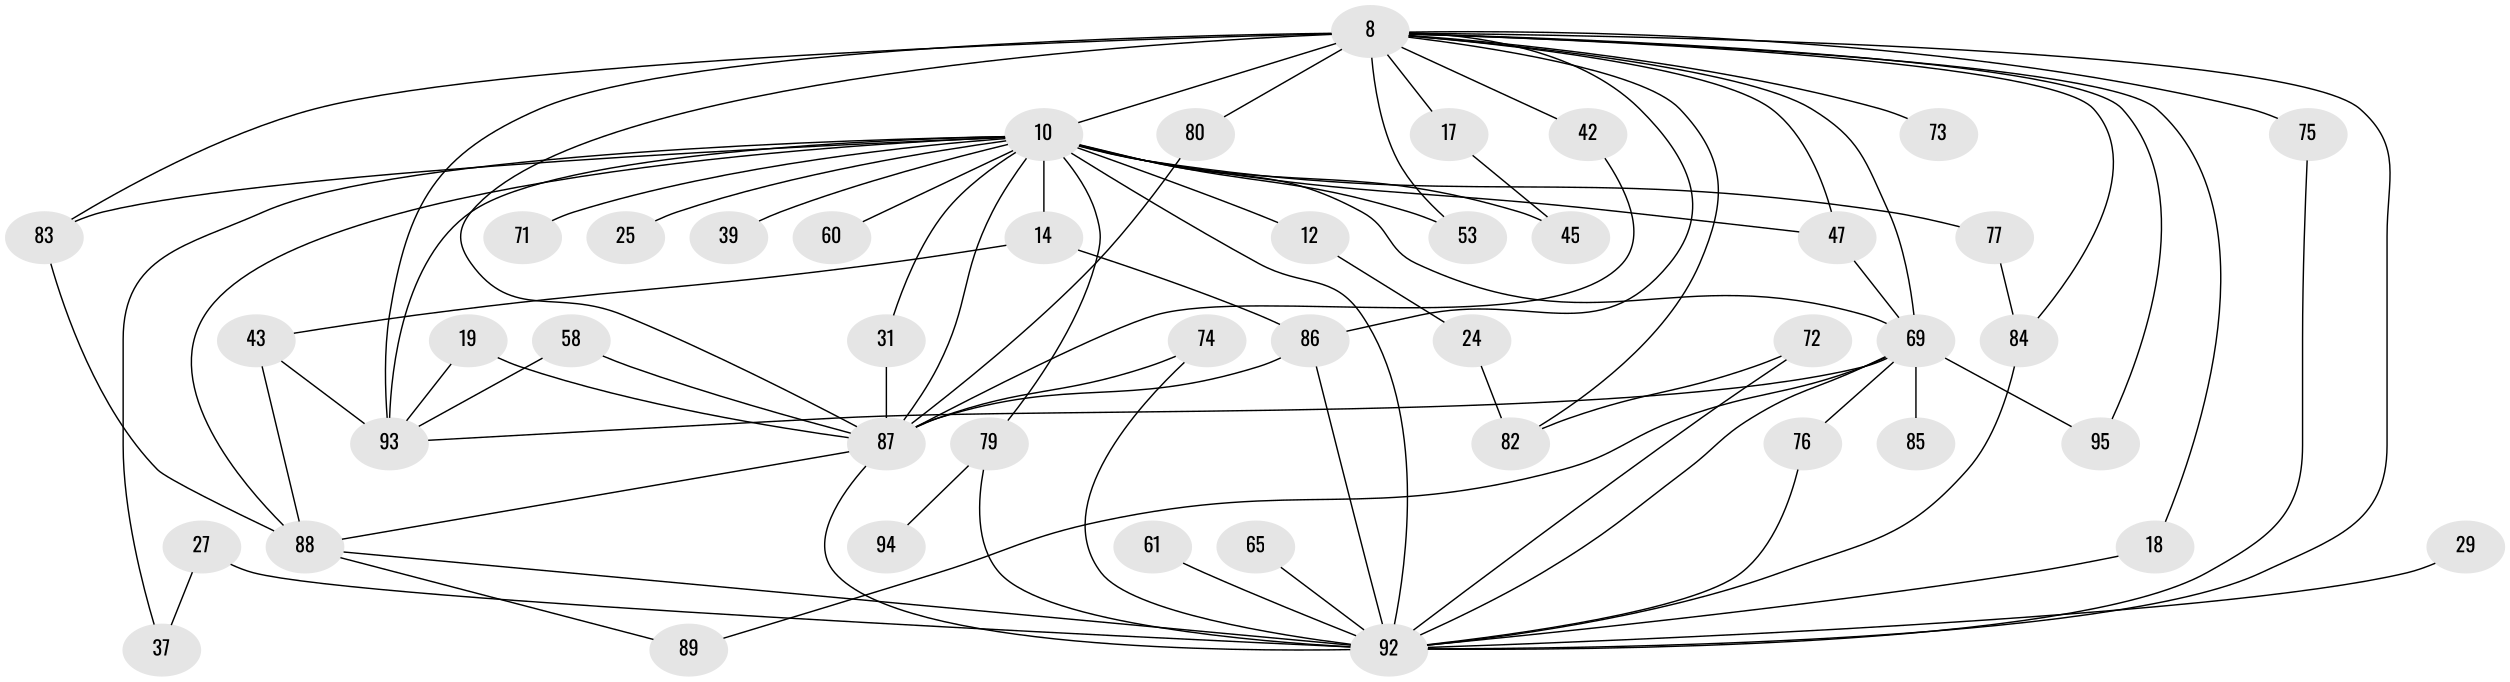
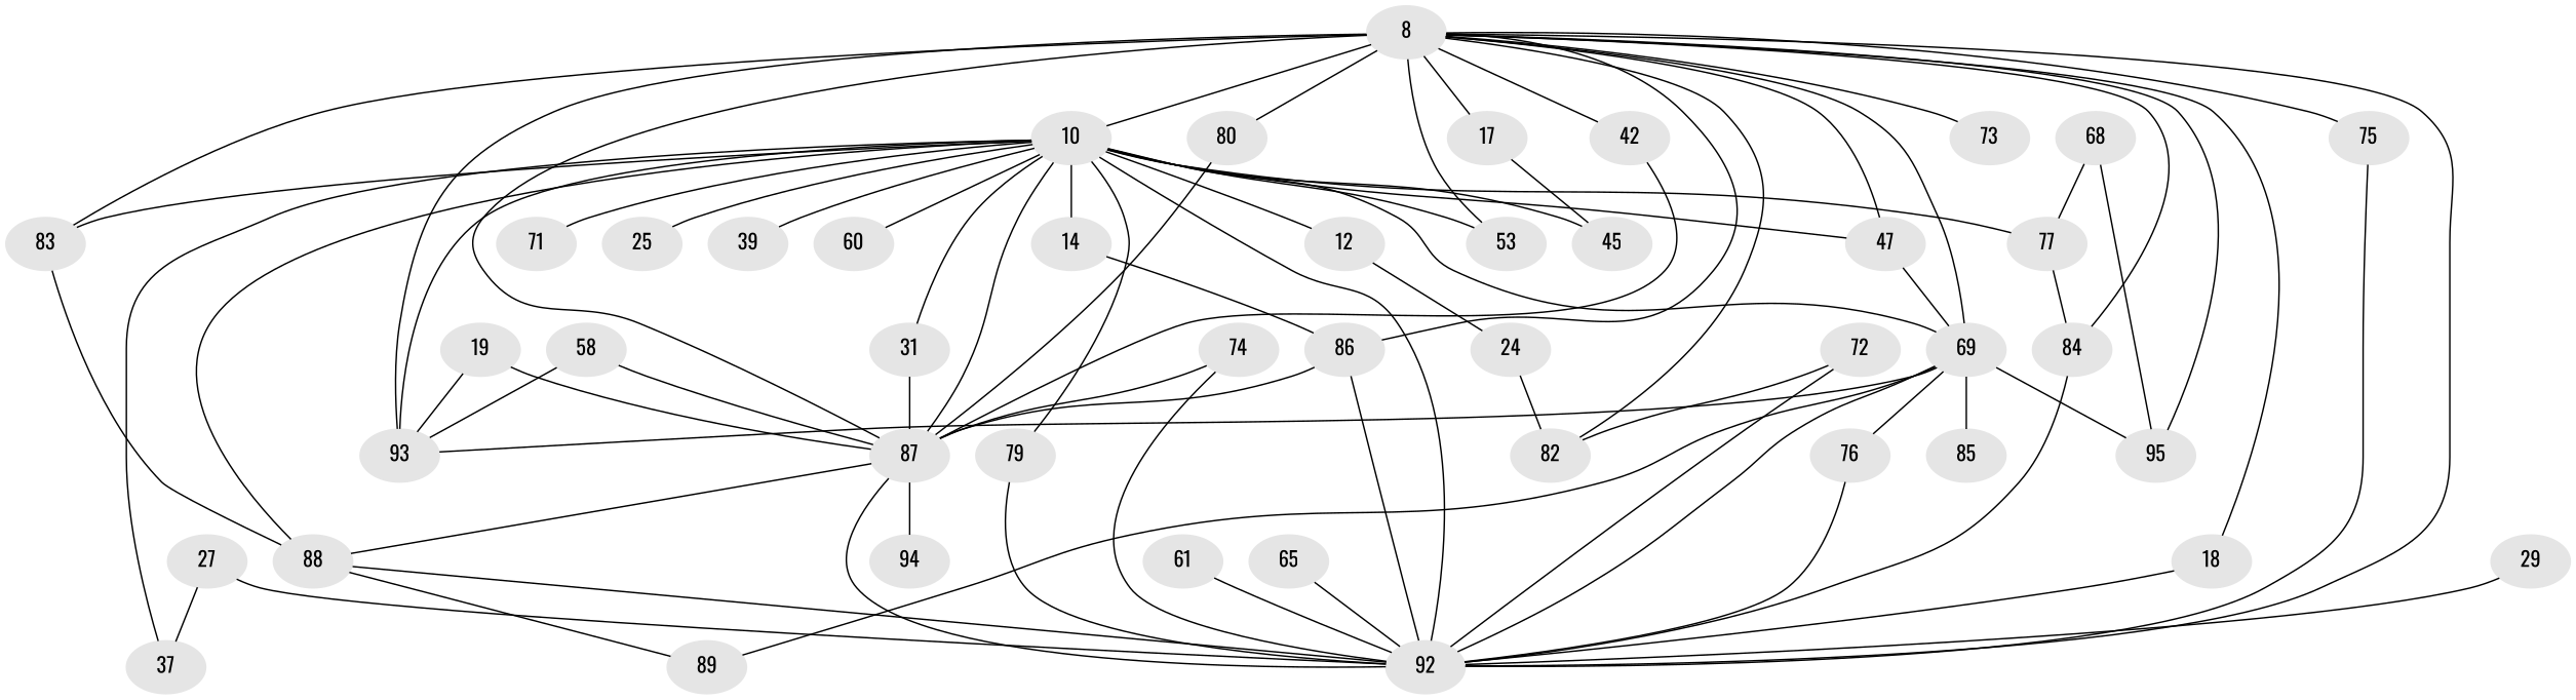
  graph {
    fontname=Oswald
    node [color=gray90 fontname=Oswald style=filled]
    edge [fontname=Oswald]
    8 [super="+3"]
    10 [super="+5+9"]
    17
    18
    42
    47 [super="+13"]
    53
    69 [super="+36+48+49+62"]
    73
    75
    80
    82 [super="+20"]
    83 [super="+41+55+54+51"]
    84 [super="+30"]
    86 [super="+57"]
    87 [super="+4+66"]
    92 [super="+90+6+15"]
    93 [super="+28"]
    95 [super="+91"]
    12
    14
    25
    31
    37
    39
    45
    60
    71 [super="+64"]
    77 [super="+63"]
    79
    88 [super="+81+67+70"]
    76
    85 [super="+52"]
    89
    94
    24
-   43 [super="+33"]
    19
    27 [super="+21"]
    29
    58
    61
    65
+   68
    72
    74
    8 -- 10 [weight=8]
    8 -- 17 [weight=2]
    8 -- 18
    8 -- 42
    8 -- 47
    8 -- 53
    8 -- 69
    8 -- 73 [weight=2]
    8 -- 75
    8 -- 80
    8 -- 82 [weight=3]
    8 -- 83 [weight=3]
    8 -- 84
    8 -- 86
    8 -- 87 [weight=6]
    8 -- 92 [weight=5]
    8 -- 93 [weight=2]
    8 -- 95
    10 -- 47
    10 -- 53
    10 -- 69 [weight=2]
    10 -- 83 [weight=3]
    10 -- 87 [weight=11]
    10 -- 92 [weight=11]
    10 -- 93 [weight=2]
    10 -- 12 [weight=2]
    10 -- 14 [weight=2]
    10 -- 25 [weight=2]
    10 -- 31
    10 -- 37
    10 -- 39 [weight=2]
    10 -- 45
    10 -- 60 [weight=2]
    10 -- 71 [weight=2]
    10 -- 77 [weight=3]
    10 -- 79
    10 -- 88 [weight=4]
    17 -- 45
    18 -- 92
    42 -- 87
    47 -- 69 [weight=2]
    69 -- 92
    69 -- 93
    69 -- 95 [weight=2]
    69 -- 76
    69 -- 85 [weight=3]
    69 -- 89
    75 -- 92
    80 -- 87
    83 -- 88 [weight=2]
    84 -- 92
    86 -- 87 [weight=3]
    86 -- 92
    87 -- 92 [weight=5]
    87 -- 88
-   79 -- 94 [weight=2]
+   87 -- 94 [weight=2]
    12 -- 24
    14 -- 86
-   14 -- 43
    31 -- 87
    77 -- 84
    79 -- 92
    88 -- 92 [weight=2]
    88 -- 89
    76 -- 92
    24 -- 82
-   43 -- 93
-   43 -- 88
    19 -- 87
    19 -- 93
    27 -- 92 [weight=3]
    27 -- 37
    29 -- 92 [weight=2]
    58 -- 87
    58 -- 93
    61 -- 92
    65 -- 92 [weight=2]
+   68 -- 95
+   68 -- 77
    72 -- 82
    72 -- 92
    74 -- 87
    74 -- 92
  }
